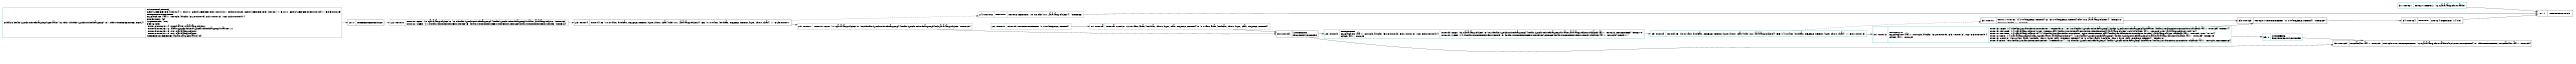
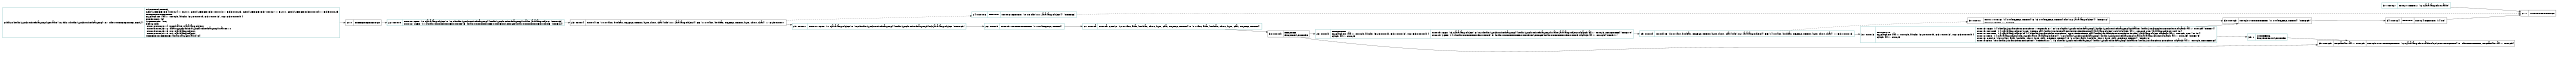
  digraph {
    rankdir=LR
    node [color=teal shape=record]
    n1 [color=black label="{20\:\ ?|TYPE_ENTER_BLOCK\l}"]
    n2 [label="{22\:\ 0x0000|0x0000: IGET  (r0 I:java.lang.Object) = (r6 I:kotlin.SynchronizedLazyImpl) kotlin.SynchronizedLazyImpl._value java.lang.Object  (LINE:63)\l0x0002: SGET  (r1 I:kotlin.UNINITIALIZED_VALUE) =  kotlin.UNINITIALIZED_VALUE.INSTANCE kotlin.UNINITIALIZED_VALUE  (LINE:64)\l}"]
    n3 [color=black label="{23\:\ 0x0004|0x0004: IF  (r0 I:??[int, boolean, OBJECT, ARRAY, byte, short, char] A[D('_v1' java.lang.Object)]) == (r1 I:??[int, boolean, OBJECT, ARRAY, byte, short, char])  \-\> B:25:0x0007 \l}"]
    n4 [label="{24\:\ 0x0006|RETURN\l|0x0006: RETURN  (r0 I:T A[D('_v1' java.lang.Object)])  (LINE:66)\l}"]
    n5 [label="{25\:\ 0x0007|0x0007: IGET  (r1 I:java.lang.Object) = (r6 I:kotlin.SynchronizedLazyImpl) kotlin.SynchronizedLazyImpl.lock java.lang.Object  (LINE:69)\l}"]
-   n6 [color=black label="{21\:\ ?|MTH_EXIT_BLOCK\l}"]
+   n6 [color=black label="{21\:\ ?|MTH_ENTER_BLOCK\l}"]
    n7 [label="{26\:\ 0x0009|0x0009: MONITOR_ENTER  (r1 I:??[OBJECT, ARRAY]) \l}"]
    n8 [label="{27\:\ 0x000a|0x000a: CONST  (r2 I:??[int, float, boolean, short, byte, char, OBJECT, ARRAY]) = (0 ??[int, float, boolean, short, byte, char, OBJECT, ARRAY]) \l}"]
-   n9 [color=black label="{38\:\ 0x000b|SYNTHETIC\lEXC_TOP_SPLITTER\l}"]
+   n9 [color=black label="{38\:\ 0x000b|DECLARE\lEXC_TOP_SPLITTER\l}"]
    n10 [label="{28\:\ 0x000b|TRY_ENTER\lTryCatch #0 \{all \-\> 0x0025, blocks: (B:28:0x000b, B:31:0x0013), top: B:38:0x000b \}\lCatch: all \-\> 0x0025\l|0x000b: IGET  (r3 I:java.lang.Object) = (r6 I:kotlin.SynchronizedLazyImpl) kotlin.SynchronizedLazyImpl._value java.lang.Object A[Catch: all \-\> 0x0025, TRY_ENTER] (LINE:70)\l0x000d: SGET  (r4 I:kotlin.UNINITIALIZED_VALUE) =  kotlin.UNINITIALIZED_VALUE.INSTANCE kotlin.UNINITIALIZED_VALUE A[Catch: all \-\> 0x0025] (LINE:71)\l}"]
    n11 [color=black label="{35\:\ 0x0025|ExcHandler: all \-\> 0x0025\l|0x0025: MOVE_EXCEPTION  (r2 I:java.lang.Throwable A[CUSTOM_DECLARE]) =  A[DONT_INLINE, ExcHandler: all \-\> 0x0025]\l}"]
    n12 [label="{29\:\ 0x000f|0x000f: IF  (r3 I:??[int, boolean, OBJECT, ARRAY, byte, short, char] A[D('_v2' java.lang.Object)]) == (r4 I:??[int, boolean, OBJECT, ARRAY, byte, short, char])  \-\> B:31:0x0013 \l}"]
    n13 [color=black label="{30\:\ 0x0011|0x0011: MOVE  (r4 I:??[OBJECT, ARRAY]) = (r3 I:??[OBJECT, ARRAY] A[D('_v2' java.lang.Object)])  (LINE:72)\l0x0012: GOTO  \-\> 0x0022 \l}"]
    n14 [label="{31\:\ 0x0013|TRY_LEAVE\lTryCatch #0 \{all \-\> 0x0025, blocks: (B:28:0x000b, B:31:0x0013), top: B:38:0x000b \}\lCatch: all \-\> 0x0025\l|0x0013: IGET  (r4 I:kotlin.jvm.functions.Function0\<? extends T\>) = (r6 I:kotlin.SynchronizedLazyImpl) kotlin.SynchronizedLazyImpl.initializer kotlin.jvm.functions.Function0 A[Catch: all \-\> 0x0025] (LINE:74)\l0x0015: INVOKE  (r4 I:java.lang.Object) type: STATIC call: kotlin.jvm.internal.Intrinsics.checkNotNull(java.lang.Object):void A[Catch: all \-\> 0x0025, MD:(java.lang.Object):void (m)]\l0x0018: INVOKE  (r4 I:java.lang.Object) = (r4 I:kotlin.jvm.functions.Function0) type: INTERFACE call: kotlin.jvm.functions.Function0.invoke():java.lang.Object A[Catch: all \-\> 0x0025, MD:():R (m)]\l0x001c: IPUT  (r4 I:java.lang.Object A[D('typedValue' java.lang.Object)]), (r6 I:kotlin.SynchronizedLazyImpl) kotlin.SynchronizedLazyImpl._value java.lang.Object A[Catch: all \-\> 0x0025] (LINE:75)\l0x001e: CONST  (r5 I:??[int, float, boolean, short, byte, char, OBJECT, ARRAY]) = (0 ??[int, float, boolean, short, byte, char, OBJECT, ARRAY])  (LINE:76)\l0x001f: IPUT  (r5 I:kotlin.jvm.functions.Function0\<? extends T\>), (r6 I:kotlin.SynchronizedLazyImpl) kotlin.SynchronizedLazyImpl.initializer kotlin.jvm.functions.Function0 A[Catch: all \-\> 0x0025, TRY_LEAVE]\l}"]
    n15 [color=black label="{33\:\ 0x0023|0x0023: MONITOR_EXIT  (r1 I:??[OBJECT, ARRAY])  (LINE:69)\l}"]
    n16 [label="{39\:\ ?|SYNTHETIC\lEXC_BOTTOM_SPLITTER\l}"]
    n17 [color=black label="{34\:\ 0x0024|RETURN\l|0x0024: RETURN  (r4 I:T) \l}"]
    n18 [label="{37\:\ 0x0027|0x0027: THROW  (r2 I:java.lang.Throwable) \l}"]
    n19 [label="{public T kotlin.SynchronizedLazyImpl.getValue((r6 'this' I:kotlin.SynchronizedLazyImpl\<T\> A[IMMUTABLE_TYPE, THIS]))  | USE_LINES_HINTS\lCROSS_EDGE: B:34:0x0024 \-\> B:21:?, CROSS_EDGE: B:31:0x0013 \-\> B:33:0x0023, CROSS_EDGE: B:37:0x0027 \-\> B:21:?, CROSS_EDGE: B:38:0x000b \-\> B:35:0x0025\lINLINE_NOT_NEEDED\lTryCatch #0 \{all \-\> 0x0025, blocks: (B:28:0x000b, B:31:0x0013), top: B:38:0x000b \}\lTYPE_VARS: [T]\lSIGNATURE: ()TT;\lDebug Info:\l  0x001c\-0x0022: r4 'typedValue' Ljava\/lang\/Object;\l  0x000b\-0x0023: r2 '$i$a$\-synchronized\-SynchronizedLazyImpl$value$1' I\l  0x000d\-0x0023: r3 '_v2' Ljava\/lang\/Object;\l  0x0002\-0x0027: r0 '_v1' Ljava\/lang\/Object;\lMETHOD_OVERRIDE: [kotlin.Lazy.getValue():T]\l}"]
    n1 -> n2
    n2 -> n3
    n3 -> n4 [style=dashed]
    n3 -> n5
-   n4 -> n6
-   n5 -> n9
+   n4 -> n6 [style=dashed]
+   n5 -> n7
    n7 -> n8
    n8 -> n9
    n9 -> n10
    n9 -> n11
    n10 -> n12
    n12 -> n13 [style=dashed]
    n12 -> n14
    n13 -> n15
    n14 -> n15
    n14 -> n16
    n15 -> n17
    n16 -> n11
    n17 -> n6
    n18 -> n6
    n19 -> n1
  }
